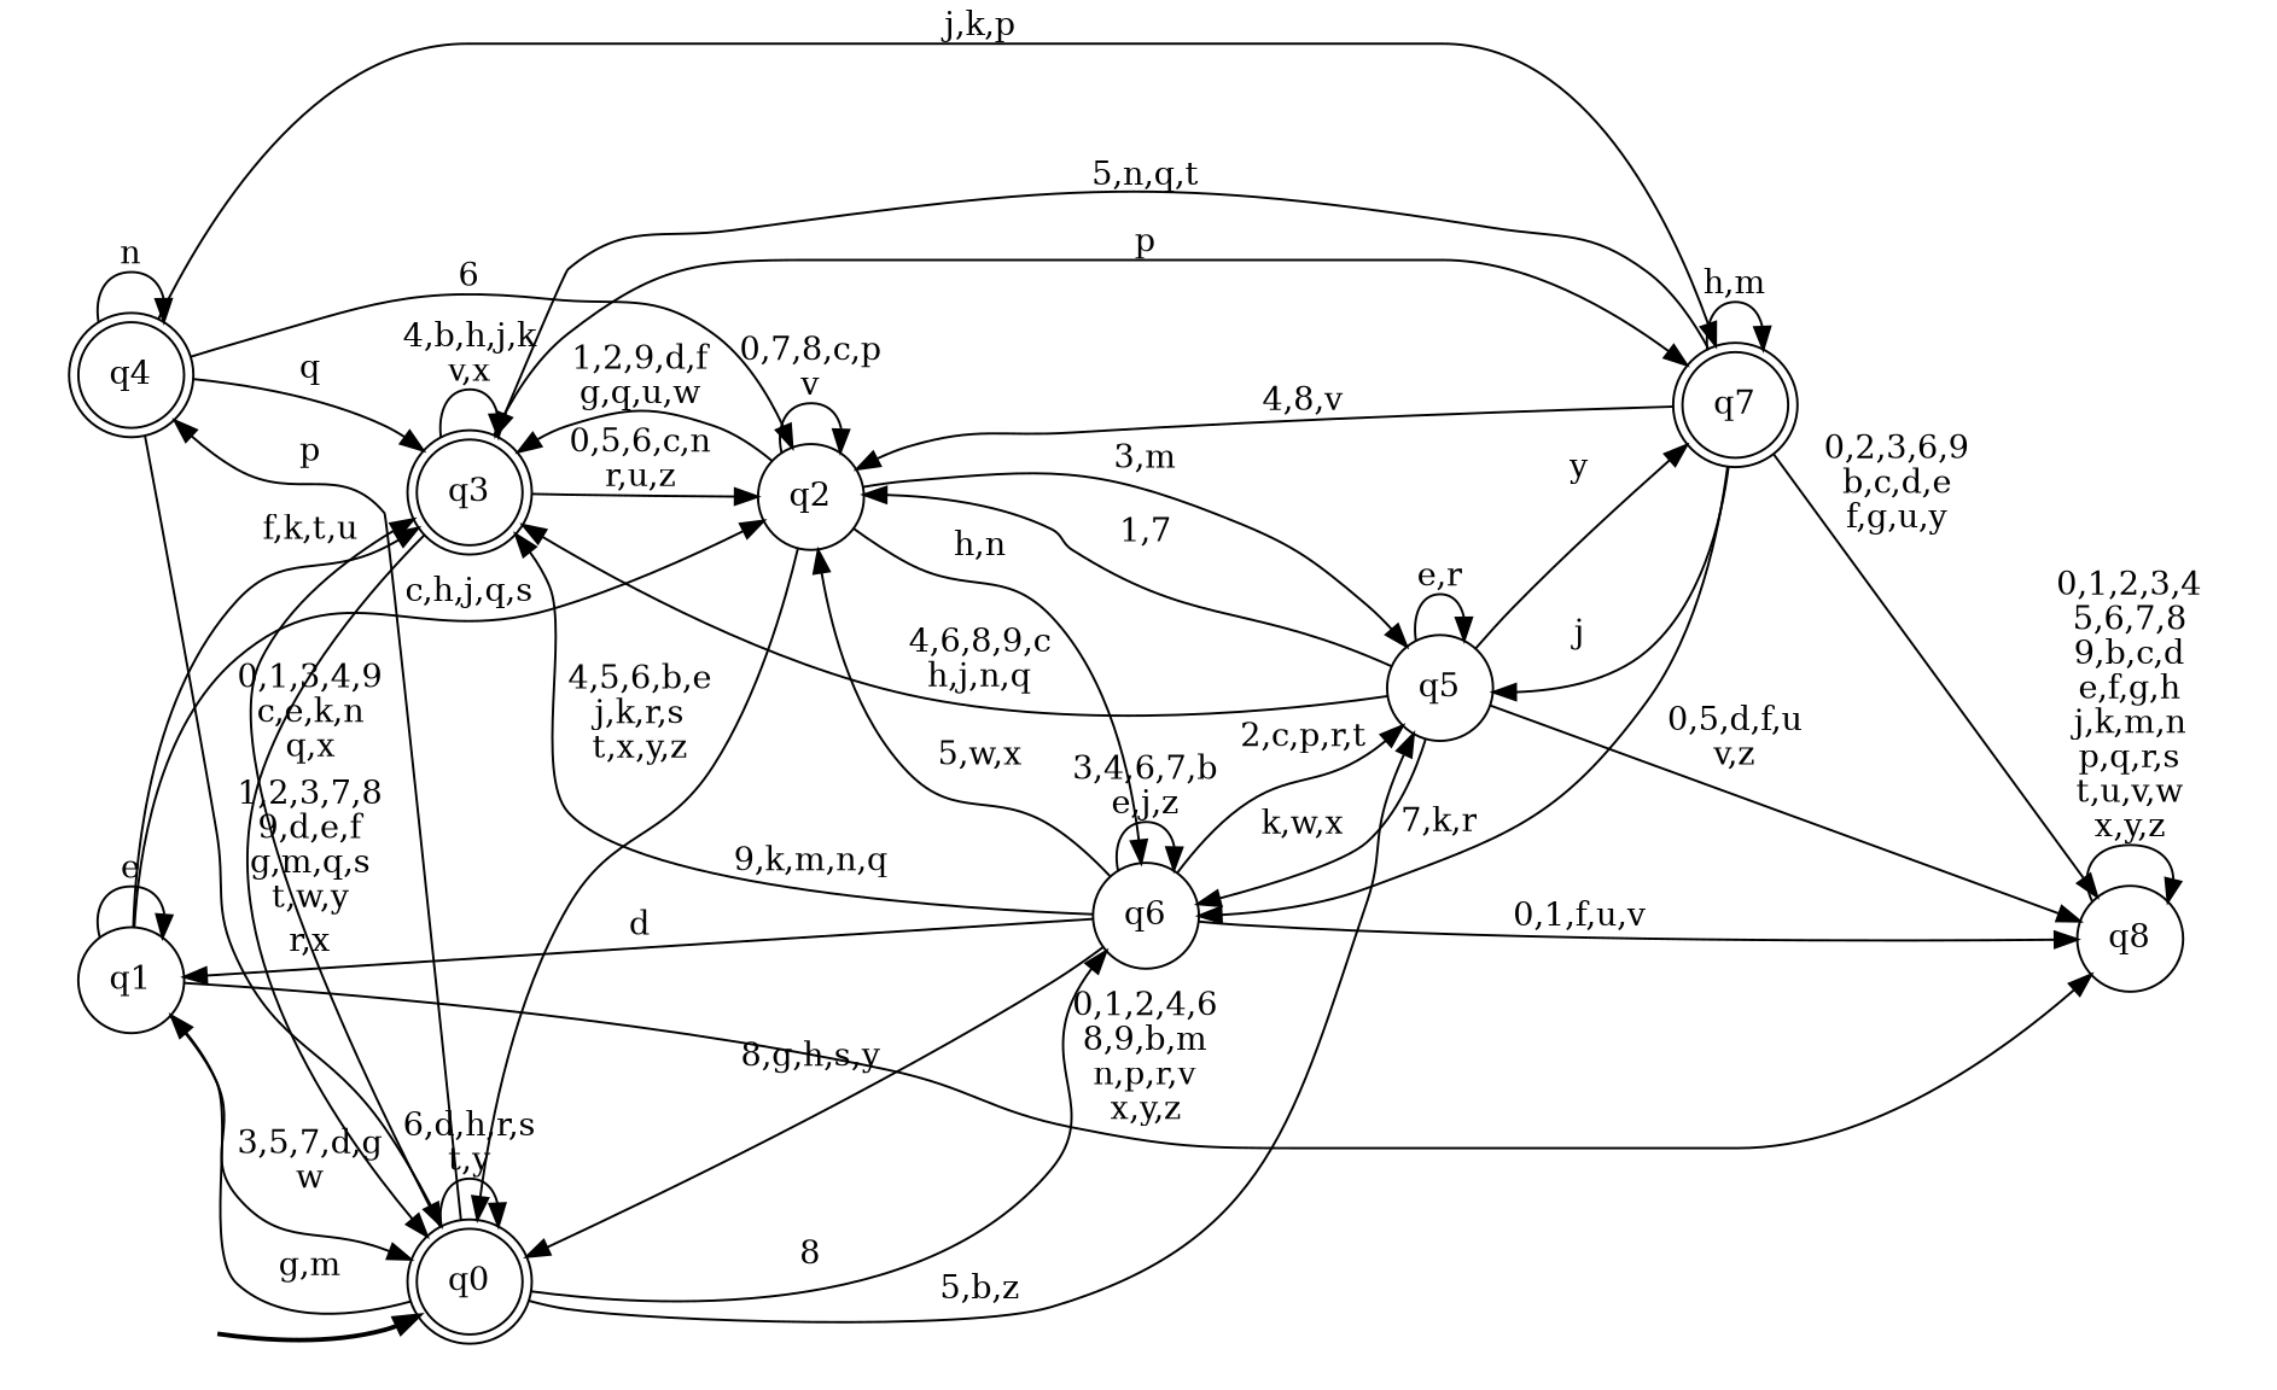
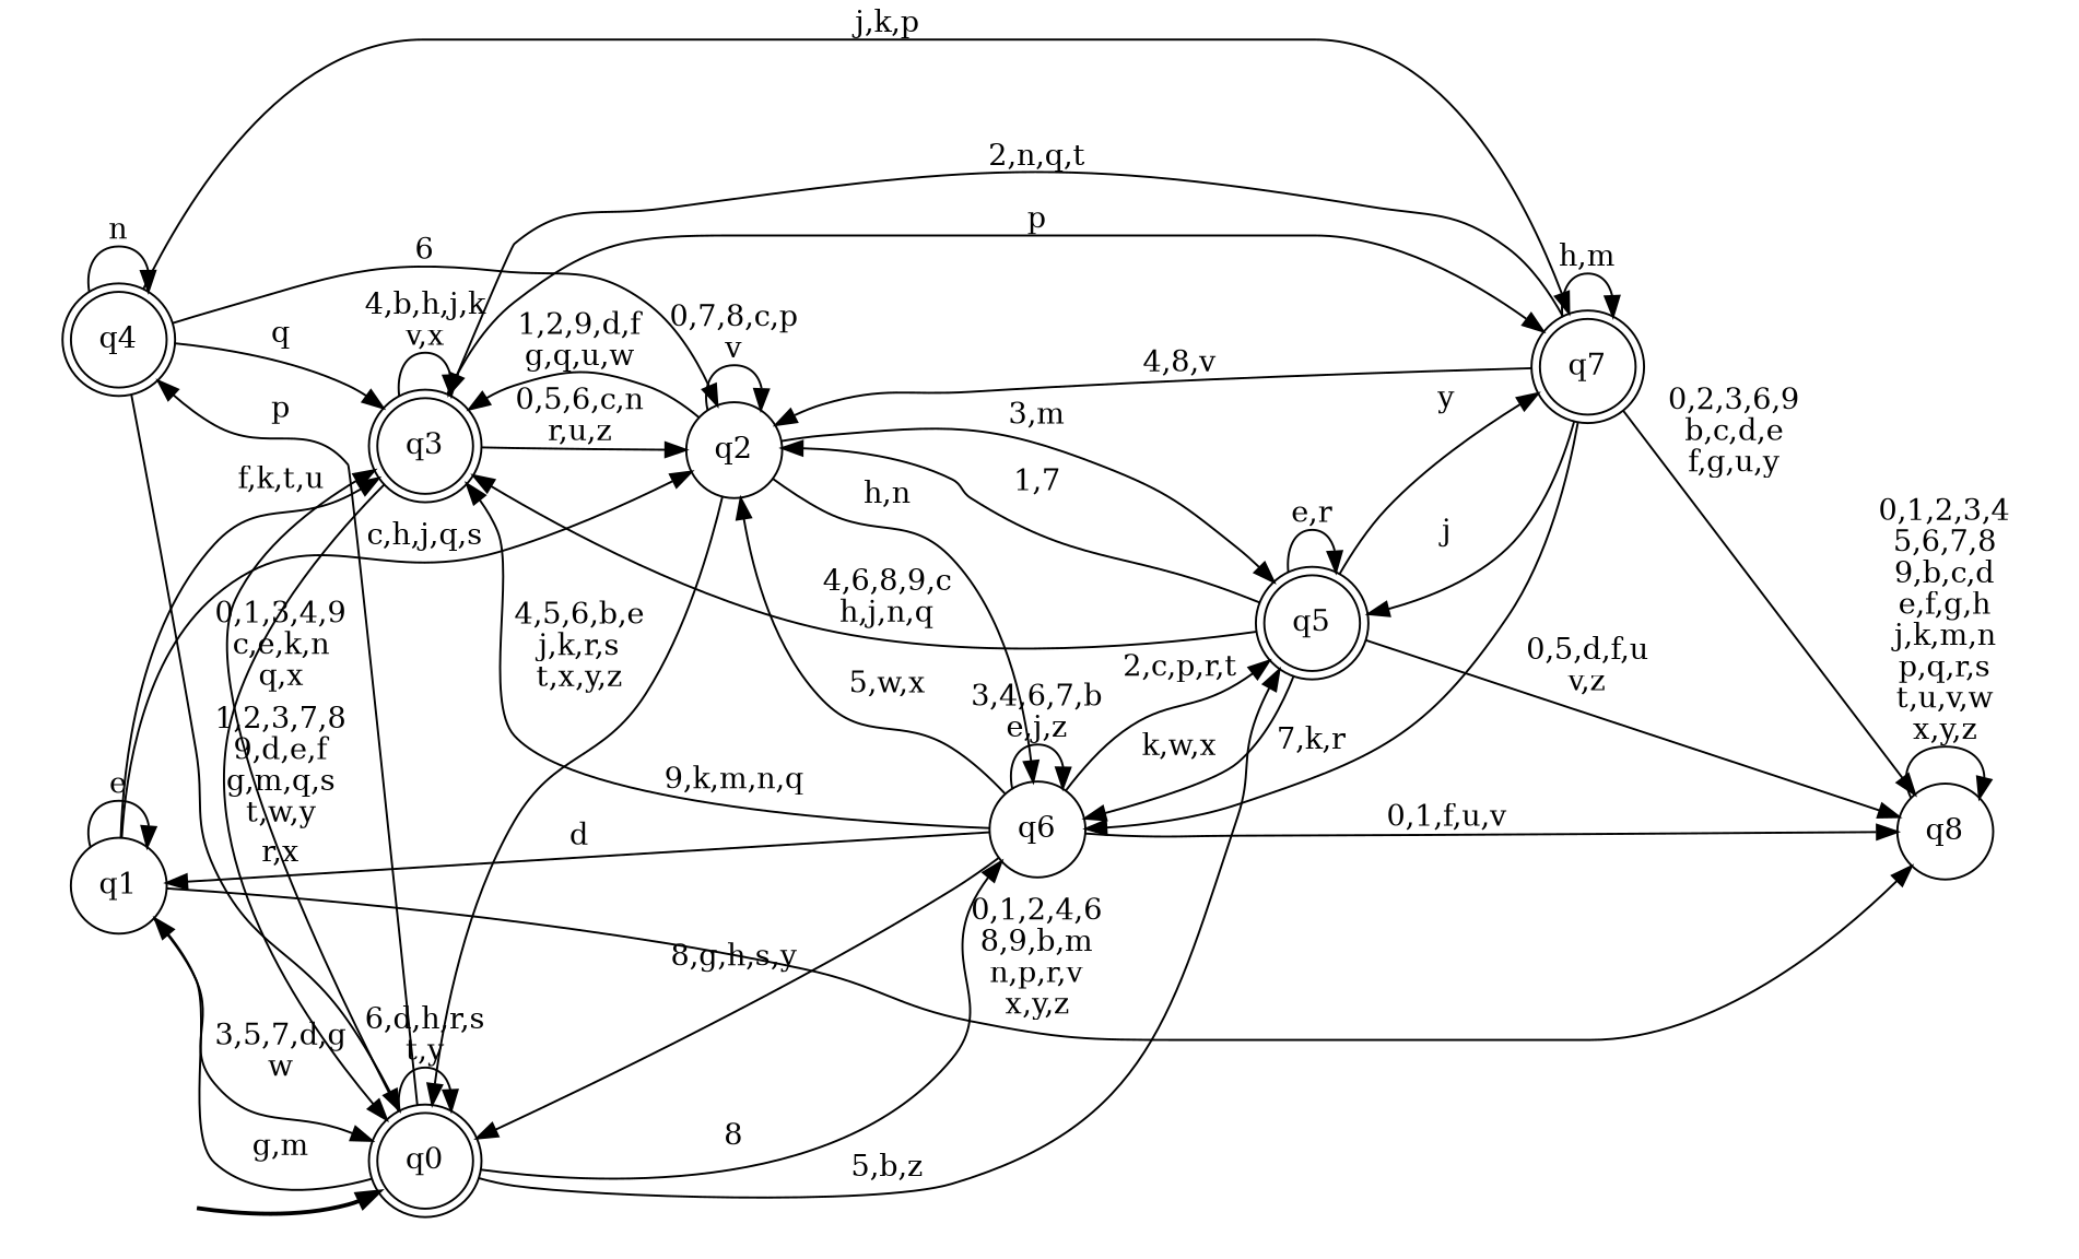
  digraph {
    rankdir=LR
    node [shape=doublecircle style="rounded,filled" color=black fillcolor=white]
    __start0 [height=0 shape=none style=invis width=0 color="" fillcolor=""]
    n2 [label=q0]
    n3 [label=q1 shape=circle style=filled]
    n4 [label=q3]
    n5 [label=q4]
-   n6 [label=q5 shape=circle]
+   n6 [label=q5]
    n7 [label=q6 shape=circle style=filled]
    n8 [label=q2 shape=circle style=filled]
    n9 [label=q8 shape=circle style=filled]
    n10 [label=q7]
    subgraph cluster_1 {
      nodesep=0.15
      ranksep=0.15
      style=invis
      __start0
      n2
    }
    __start0 -> n2 [penwidth=2]
    n2 -> n2 [label="6,d,h,r,s\nt,y"]
    n2 -> n3 [label="g,m"]
    n2 -> n4 [label="0,1,3,4,9\nc,e,k,n\nq,x"]
    n2 -> n5 [label=p]
    n2 -> n6 [label="5,b,z"]
    n2 -> n7 [label=8]
    n3 -> n2 [label="3,5,7,d,g\nw"]
    n3 -> n3 [label=e]
    n3 -> n4 [label="f,k,t,u"]
    n3 -> n8 [label="c,h,j,q,s"]
    n3 -> n9 [label="0,1,2,4,6\n8,9,b,m\nn,p,r,v\nx,y,z"]
    n4 -> n2 [label="1,2,3,7,8\n9,d,e,f\ng,m,q,s\nt,w,y"]
    n4 -> n4 [label="4,b,h,j,k\nv,x"]
    n4 -> n8 [label="0,5,6,c,n\nr,u,z"]
    n4 -> n10 [label=p]
    n5 -> n2 [label="r,x"]
    n5 -> n4 [label=q]
    n5 -> n5 [label=n]
    n5 -> n8 [label=6]
    n5 -> n10 [label="j,k,p"]
    n6 -> n4 [label="4,6,8,9,c\nh,j,n,q"]
    n6 -> n6 [label="e,r"]
    n6 -> n7 [label="k,w,x"]
    n6 -> n8 [label="1,7"]
    n6 -> n9 [label="0,5,d,f,u\nv,z"]
    n6 -> n10 [label=y]
    n7 -> n2 [label="8,g,h,s,y"]
    n7 -> n3 [label=d]
    n7 -> n4 [label="9,k,m,n,q"]
    n7 -> n6 [label="2,c,p,r,t"]
    n7 -> n7 [label="3,4,6,7,b\ne,j,z"]
    n7 -> n8 [label="5,w,x"]
    n7 -> n9 [label="0,1,f,u,v"]
    n8 -> n2 [label="4,5,6,b,e\nj,k,r,s\nt,x,y,z"]
    n8 -> n4 [label="1,2,9,d,f\ng,q,u,w"]
    n8 -> n6 [label="3,m"]
    n8 -> n7 [label="h,n"]
    n8 -> n8 [label="0,7,8,c,p\nv"]
    n9 -> n9 [label="0,1,2,3,4\n5,6,7,8\n9,b,c,d\ne,f,g,h\nj,k,m,n\np,q,r,s\nt,u,v,w\nx,y,z"]
-   n10 -> n4 [label="5,n,q,t"]
+   n10 -> n4 [label="2,n,q,t"]
    n10 -> n6 [label=j]
    n10 -> n7 [label="7,k,r"]
    n10 -> n8 [label="4,8,v"]
    n10 -> n9 [label="0,2,3,6,9\nb,c,d,e\nf,g,u,y"]
    n10 -> n10 [label="h,m"]
  }
